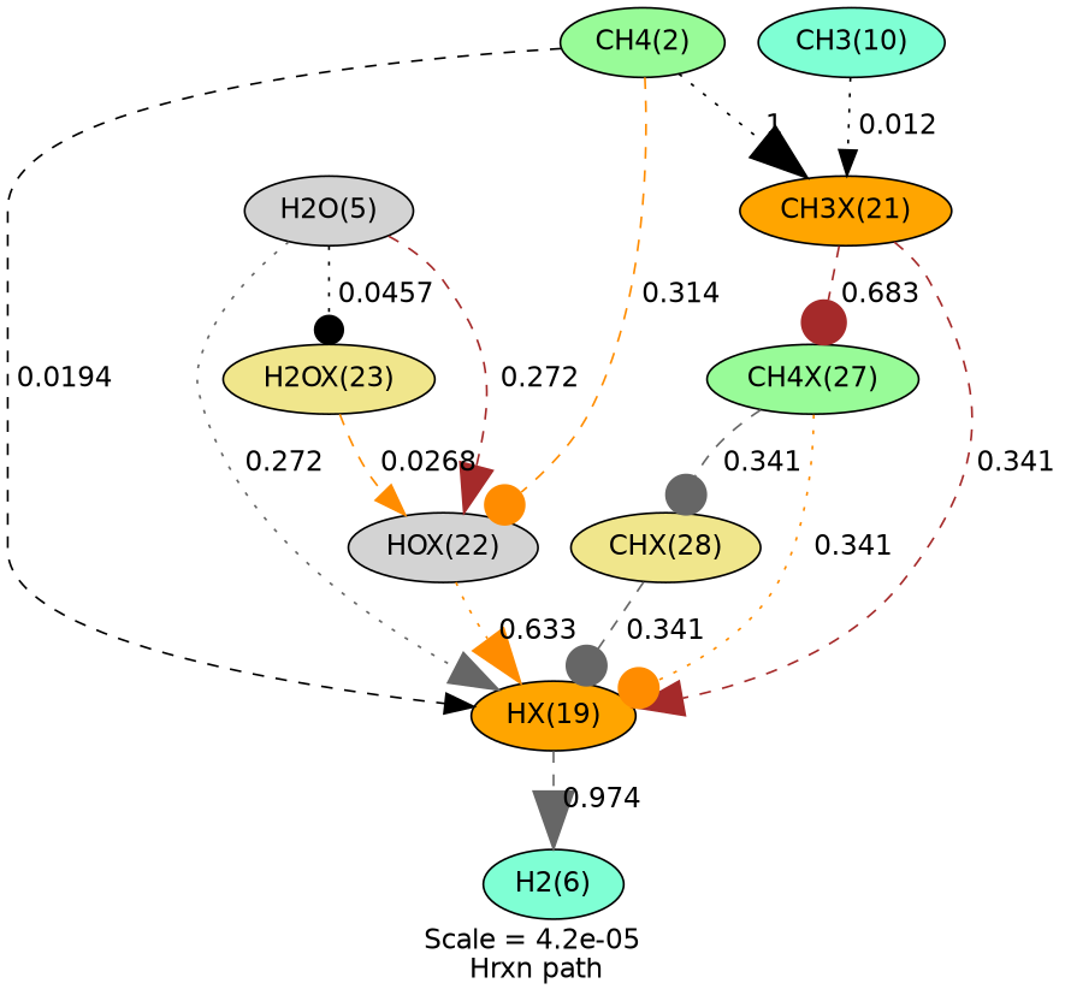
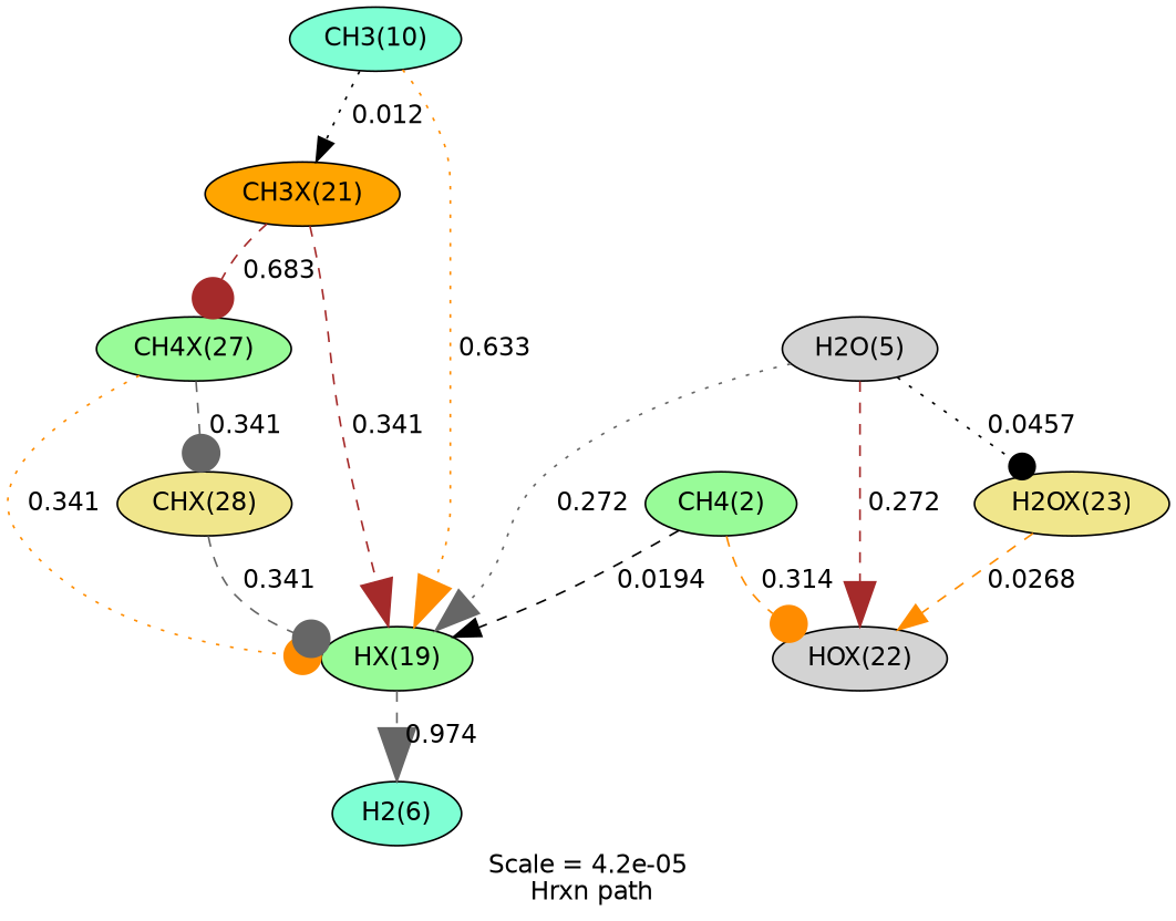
  digraph {
    fontname=Helvetica
    label="Scale = 4.2e-05\l Hrxn path"
    node [fillcolor=palegreen fontname=Helvetica style=filled]
    edge [arrowhead=normal arrowsize=2.59 color=black fontname=Helvetica style=dashed]
    n1 [label="CH4(2)"]
-   n2 [fillcolor=orange label="HX(19)"]
+   n2 [label="HX(19)"]
    n3 [fillcolor=lightgrey label="HOX(22)"]
    n4 [fillcolor=orange label="CH3X(21)"]
    n5 [fillcolor=aquamarine label="H2(6)"]
    n6 [label="CH4X(27)"]
    n7 [fillcolor=khaki label="CHX(28)"]
    n8 [fillcolor=lightgrey label="H2O(5)"]
    n9 [fillcolor=khaki label="H2OX(23)"]
    n10 [fillcolor=aquamarine label="CH3(10)"]
    n1 -> n2 [arrowsize=1.51 label=" 0.0194"]
    n1 -> n3 [arrowhead=dot arrowsize=2.56 color=darkorange label=" 0.314"]
-   n1 -> n4 [arrowsize=3 label=" 1" style=dotted]
    n2 -> n5 [arrowsize=2.99 color=gray40 label=" 0.974"]
-   n3 -> n2 [arrowsize=2.83 color=darkorange label=" 0.633" style=dotted]
+   n10 -> n2 [arrowsize=2.83 color=darkorange label=" 0.633" style=dotted]
    n4 -> n2 [color=brown label=" 0.341"]
    n4 -> n6 [arrowhead=dot arrowsize=2.86 color=brown label=" 0.683"]
    n6 -> n2 [arrowhead=dot color=darkorange label=" 0.341" style=dotted]
    n6 -> n7 [arrowhead=dot color=gray40 label=" 0.341"]
    n7 -> n2 [arrowhead=dot color=gray40 label=" 0.341"]
    n8 -> n2 [arrowsize=2.51 color=gray40 label=" 0.272" style=dotted]
    n8 -> n3 [arrowsize=2.51 color=brown label=" 0.272"]
    n8 -> n9 [arrowhead=dot arrowsize=1.84 label=" 0.0457" style=dotted]
    n9 -> n3 [arrowsize=1.63 color=darkorange label=" 0.0268"]
    n10 -> n4 [arrowsize=1.33 label=" 0.012" style=dotted]
  }
